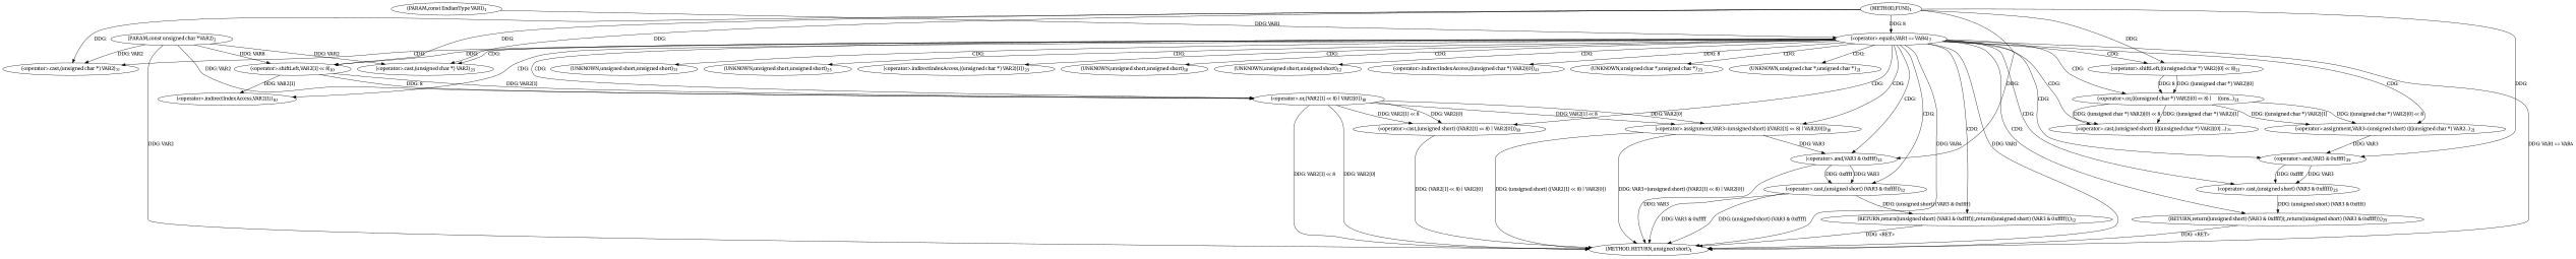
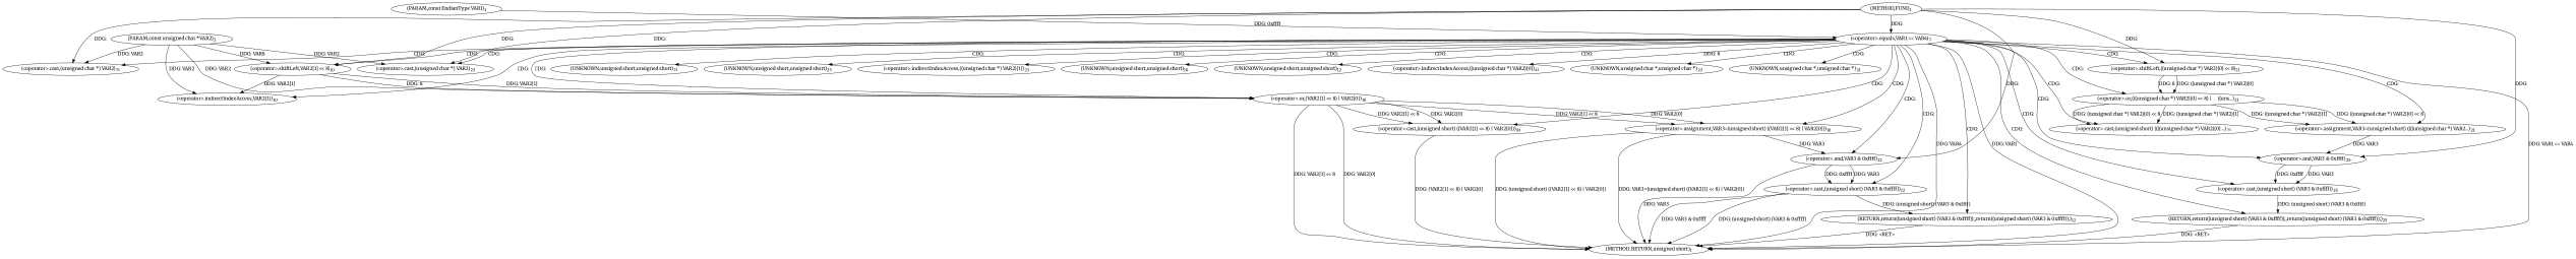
  digraph {
    fontname=Merriweather
    node [fontname=Merriweather]
    edge [fontname=Merriweather]
    n1 [label=<(METHOD,FUN1)<SUB>1</SUB>>]
    n2 [label=<(&lt;operator&gt;.equals,VAR1 == VAR4)<SUB>7</SUB>>]
    n3 [label=<(&lt;operator&gt;.and,VAR3 &amp; 0xffff)<SUB>25</SUB>>]
    n4 [label=<(&lt;operator&gt;.shiftLeft,((unsigned char *) VAR2)[0] &lt;&lt; 8)<SUB>21</SUB>>]
    n5 [label=<(&lt;operator&gt;.and,VAR3 &amp; 0xffff)<SUB>12</SUB>>]
    n6 [label=<(&lt;operator&gt;.cast,(unsigned char *) VAR2)<SUB>23</SUB>>]
    n7 [label=<(&lt;operator&gt;.shiftLeft,VAR2[1] &lt;&lt; 8)<SUB>10</SUB>>]
    n8 [label=<(&lt;operator&gt;.cast,(unsigned char *) VAR2)<SUB>21</SUB>>]
    n9 [label=<(PARAM,const EndianType VAR1)<SUB>1</SUB>>]
    n10 [label=<(PARAM,const unsigned char *VAR2)<SUB>2</SUB>>]
    n11 [label=<(METHOD_RETURN,unsigned short)<SUB>1</SUB>>]
    n12 [label=<(&lt;operator&gt;.or,(VAR2[1] &lt;&lt; 8) | VAR2[0])<SUB>10</SUB>>]
    n13 [label=<(&lt;operator&gt;.assignment,VAR3=(unsigned short) ((((unsigned char *) VAR2...)<SUB>21</SUB>>]
    n14 [label=<(RETURN,return((unsigned short) (VAR3 &amp; 0xffff));,return((unsigned short) (VAR3 &amp; 0xffff));)<SUB>25</SUB>>]
    n15 [label=<(&lt;operator&gt;.cast,(unsigned short) (VAR3 &amp; 0xffff))<SUB>25</SUB>>]
    n16 [label=<(&lt;operator&gt;.assignment,VAR3=(unsigned short) ((VAR2[1] &lt;&lt; 8) | VAR2[0]))<SUB>10</SUB>>]
    n17 [label=<(RETURN,return((unsigned short) (VAR3 &amp; 0xffff));,return((unsigned short) (VAR3 &amp; 0xffff));)<SUB>12</SUB>>]
    n18 [label=<(&lt;operator&gt;.cast,(unsigned short) ((((unsigned char *) VAR2)[0] ...)<SUB>21</SUB>>]
    n19 [label=<(&lt;operator&gt;.cast,(unsigned short) (VAR3 &amp; 0xffff))<SUB>12</SUB>>]
    n20 [label=<(&lt;operator&gt;.or,(((unsigned char *) VAR2)[0] &lt;&lt; 8) |      ((uns...)<SUB>21</SUB>>]
    n21 [label=<(&lt;operator&gt;.cast,(unsigned short) ((VAR2[1] &lt;&lt; 8) | VAR2[0]))<SUB>10</SUB>>]
    n22 [label=<(UNKNOWN,unsigned short,unsigned short)<SUB>21</SUB>>]
    n23 [label=<(UNKNOWN,unsigned short,unsigned short)<SUB>25</SUB>>]
    n24 [label=<(&lt;operator&gt;.indirectIndexAccess,((unsigned char *) VAR2)[1])<SUB>23</SUB>>]
    n25 [label=<(UNKNOWN,unsigned short,unsigned short)<SUB>10</SUB>>]
    n26 [label=<(UNKNOWN,unsigned short,unsigned short)<SUB>12</SUB>>]
    n27 [label=<(&lt;operator&gt;.indirectIndexAccess,((unsigned char *) VAR2)[0])<SUB>41</SUB>>]
    n28 [label=<(UNKNOWN,unsigned char *,unsigned char *)<SUB>23</SUB>>]
    n29 [label=<(&lt;operator&gt;.indirectIndexAccess,VAR2[1])<SUB>10</SUB>>]
    n30 [label=<(UNKNOWN,unsigned char *,unsigned char *)<SUB>21</SUB>>]
-   n1 -> n2 [label="DDG: 8"]
+   n1 -> n2 [label="DDG: "]
    n1 -> n3 [label="DDG: "]
    n1 -> n4 [label="DDG: "]
    n1 -> n5 [label="DDG: "]
    n1 -> n6 [label="DDG: "]
    n1 -> n7 [label="DDG: "]
    n1 -> n8 [label="DDG: "]
    n2 -> n3 [label="CDG: "]
    n2 -> n4 [label="CDG: "]
    n2 -> n5 [label="CDG: "]
    n2 -> n6 [label="CDG: "]
-   n2 -> n7 [label="DDG: "]
+   n2 -> n7 [label="CDG: "]
    n2 -> n8 [label="CDG: "]
    n2 -> n11 [label="DDG: VAR1"]
    n2 -> n11 [label="DDG: VAR1 == VAR4"]
    n2 -> n11 [label="DDG: VAR4"]
    n2 -> n12 [label="CDG: "]
    n2 -> n13 [label="CDG: "]
    n2 -> n14 [label="CDG: "]
    n2 -> n15 [label="CDG: "]
    n2 -> n16 [label="CDG: "]
    n2 -> n17 [label="CDG: "]
    n2 -> n18 [label="CDG: "]
    n2 -> n19 [label="CDG: "]
    n2 -> n20 [label="CDG: "]
    n2 -> n21 [label="CDG: "]
    n2 -> n22 [label="CDG: "]
    n2 -> n23 [label="CDG: "]
    n2 -> n24 [label="CDG: "]
    n2 -> n25 [label="CDG: "]
    n2 -> n26 [label="CDG: "]
    n2 -> n27 [label="DDG: 8"]
    n2 -> n28 [label="CDG: "]
    n2 -> n29 [label="CDG: "]
    n2 -> n30 [label="CDG: "]
    n3 -> n15 [label="DDG: VAR3"]
    n3 -> n15 [label="DDG: 0xffff"]
    n4 -> n20 [label="DDG: ((unsigned char *) VAR2)[0]"]
    n4 -> n20 [label="DDG: 8"]
    n5 -> n11 [label="DDG: VAR3"]
    n5 -> n19 [label="DDG: VAR3"]
    n5 -> n19 [label="DDG: 0xffff"]
    n7 -> n12 [label="DDG: VAR2[1]"]
    n7 -> n12 [label="DDG: 8"]
    n7 -> n29 [label="DDG: VAR2[1]"]
-   n9 -> n2 [label="DDG: VAR1"]
+   n9 -> n2 [label="DDG: 0xffff"]
    n10 -> n6 [label="DDG: VAR2"]
    n10 -> n7 [label="DDG: VAR8"]
    n10 -> n8 [label="DDG: VAR2"]
-   n10 -> n11 [label="DDG: VAR2"]
+   n10 -> n29 [label="DDG: VAR2"]
    n10 -> n12 [label="DDG: VAR2"]
    n12 -> n11 [label="DDG: VAR2[1] &lt;&lt; 8"]
    n12 -> n11 [label="DDG: VAR2[0]"]
    n12 -> n16 [label="DDG: VAR2[1] &lt;&lt; 8"]
    n12 -> n16 [label="DDG: VAR2[0]"]
    n12 -> n21 [label="DDG: VAR2[1] &lt;&lt; 8"]
    n12 -> n21 [label="DDG: VAR2[0]"]
    n13 -> n3 [label="DDG: VAR3"]
    n14 -> n11 [label="DDG: &lt;RET&gt;"]
    n15 -> n14 [label="DDG: (unsigned short) (VAR3 &amp; 0xffff)"]
    n16 -> n5 [label="DDG: VAR3"]
    n16 -> n11 [label="DDG: (unsigned short) ((VAR2[1] &lt;&lt; 8) | VAR2[0])"]
    n16 -> n11 [label="DDG: VAR3=(unsigned short) ((VAR2[1] &lt;&lt; 8) | VAR2[0])"]
    n17 -> n11 [label="DDG: &lt;RET&gt;"]
    n19 -> n11 [label="DDG: VAR3 &amp; 0xffff"]
    n19 -> n11 [label="DDG: (unsigned short) (VAR3 &amp; 0xffff)"]
    n19 -> n17 [label="DDG: (unsigned short) (VAR3 &amp; 0xffff)"]
    n20 -> n13 [label="DDG: ((unsigned char *) VAR2)[0] &lt;&lt; 8"]
    n20 -> n13 [label="DDG: ((unsigned char *) VAR2)[1]"]
    n20 -> n18 [label="DDG: ((unsigned char *) VAR2)[0] &lt;&lt; 8"]
    n20 -> n18 [label="DDG: ((unsigned char *) VAR2)[1]"]
    n21 -> n11 [label="DDG: (VAR2[1] &lt;&lt; 8) | VAR2[0]"]
  }
